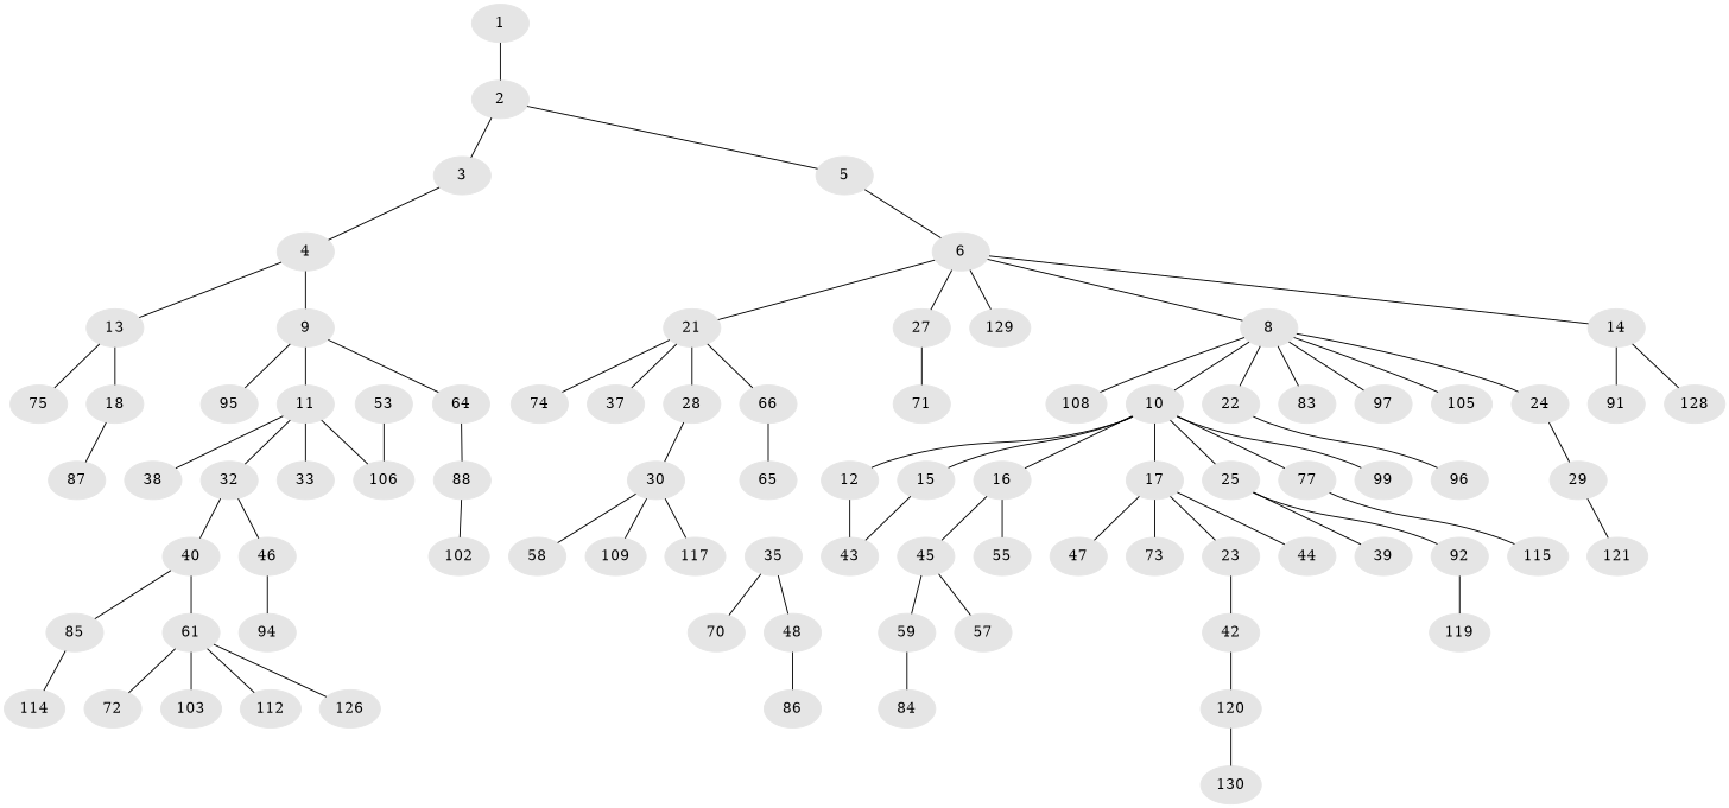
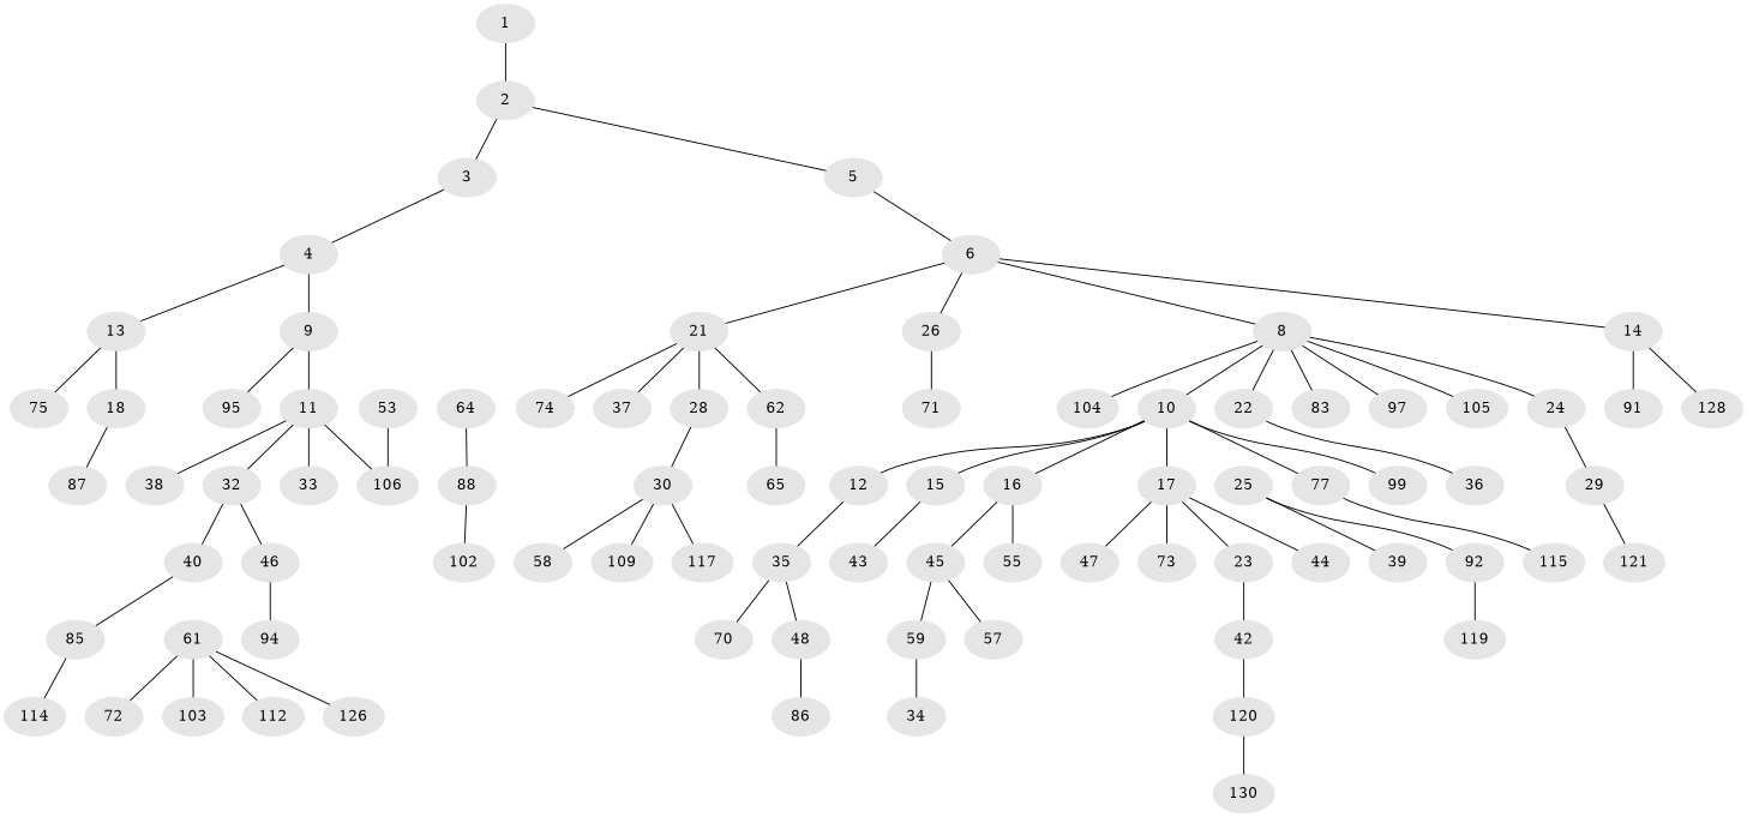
  graph {
    node [color=gray90 style=filled]
    1 [super="+80"]
    2 [super="+122"]
    3 [super="+7"]
    5 [super="+41"]
    4 [super="+81"]
    6 [super="+26"]
    9 [super="+50"]
    13 [super="+96"]
    11
    64
    95 [super="+98"]
    18
    75
    8 [super="+19"]
    14 [super="+66"]
    21 [super="+69"]
-   27 [super="+49"]
-   129
+   27 [super="+49" label=26]
    10 [super="+100"]
    22 [super="+31"]
    24 [super="+34"]
    83 [super="+131"]
    97
    105
-   108
+   108 [label=104]
    91
    128
    28
    37 [super="+52"]
-   62 [label=66]
+   62
    74
    71
    12 [super="+76"]
    15 [super="+125"]
    16 [super="+51"]
    17 [super="+20"]
    25 [super="+78"]
    77 [super="+82"]
    99 [super="+111"]
-   36 [super="+116" label=96]
+   36 [super="+116"]
    29 [super="+118"]
    32 [super="+54"]
    33 [super="+56"]
    38 [super="+110"]
    106
    88 [super="+123"]
    35 [super="+104"]
    43
    45 [super="+90"]
    55
    23 [super="+63"]
    44
    47 [super="+132"]
    73
    39
    92 [super="+113"]
    115
    40 [super="+68"]
    46 [super="+107"]
    53 [super="+89"]
    48
    70
    87
    57 [super="+127"]
    59 [super="+79"]
    42 [super="+60"]
    30 [super="+67"]
    65
    120
    121
    119
    58 [super="+101"]
    109
    117
    61 [super="+124"]
    85 [super="+93"]
    94
    86
    72
    103
    112
    126
    114
    130
-   84
+   84 [label=34]
    102
    1 -- 2
    2 -- 3
    2 -- 5
    3 -- 4
    5 -- 6
    4 -- 9
    4 -- 13
    6 -- 8
    6 -- 14
    6 -- 21
    6 -- 27
-   6 -- 129
    9 -- 11
-   9 -- 64
    9 -- 95
    13 -- 18
    13 -- 75
    11 -- 32
    11 -- 33
    11 -- 38
    11 -- 106
    64 -- 88
    18 -- 87
    8 -- 10
    8 -- 22
    8 -- 24
    8 -- 83
    8 -- 97
    8 -- 105
    8 -- 108
    14 -- 91
    14 -- 128
    21 -- 28
    21 -- 37
    21 -- 62
    21 -- 74
    27 -- 71
    10 -- 12
    10 -- 15
    10 -- 16
    10 -- 17
-   10 -- 25
    10 -- 77
    10 -- 99
    22 -- 36
    24 -- 29
    28 -- 30
    62 -- 65
-   12 -- 43
+   12 -- 35
    15 -- 43
    16 -- 45
    16 -- 55
    17 -- 23
    17 -- 44
    17 -- 47
    17 -- 73
    25 -- 39
    25 -- 92
    77 -- 115
    29 -- 121
    32 -- 40
    32 -- 46
    88 -- 102
    35 -- 48
    35 -- 70
    45 -- 57
    45 -- 59
    23 -- 42
    92 -- 119
-   40 -- 61
    40 -- 85
    46 -- 94
    53 -- 106
    48 -- 86
    59 -- 84
    42 -- 120
    30 -- 58
    30 -- 109
    30 -- 117
    120 -- 130
    61 -- 72
    61 -- 103
    61 -- 112
    61 -- 126
    85 -- 114
  }
